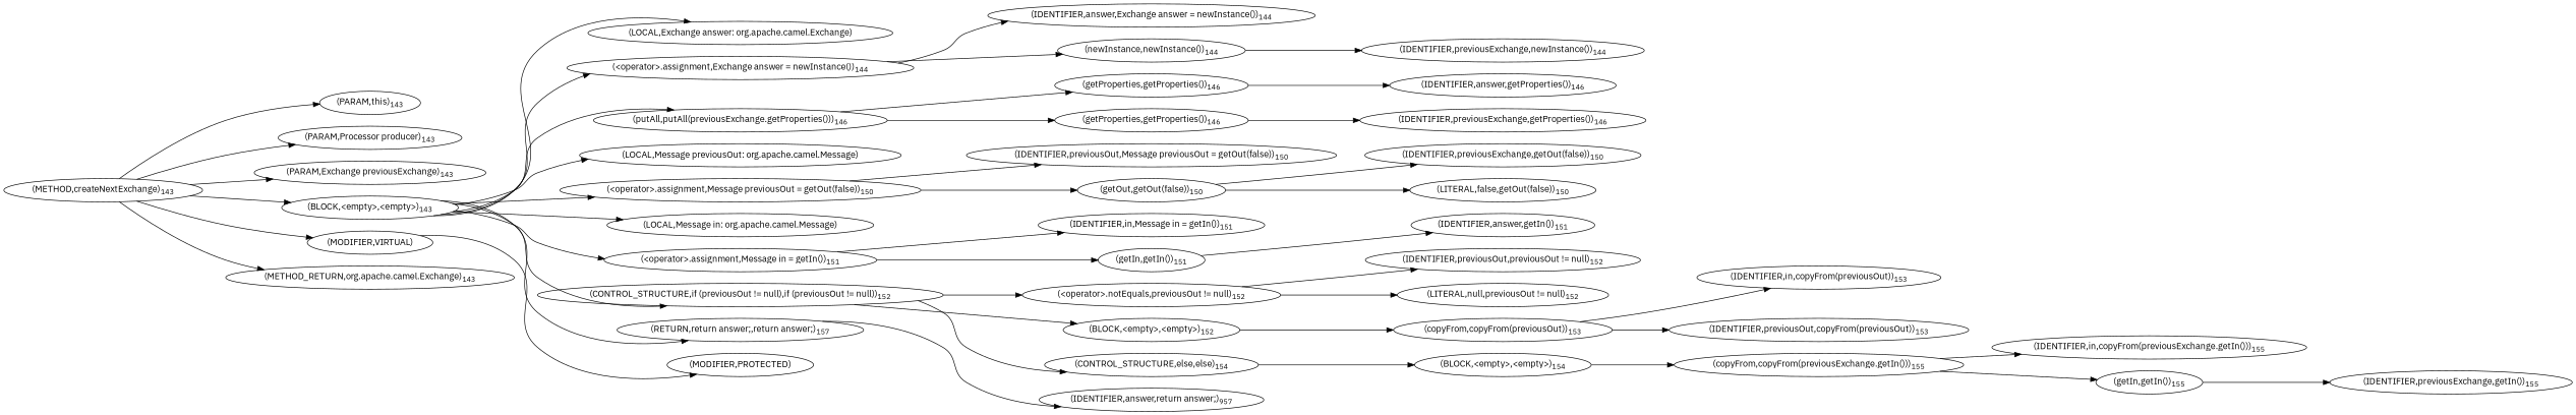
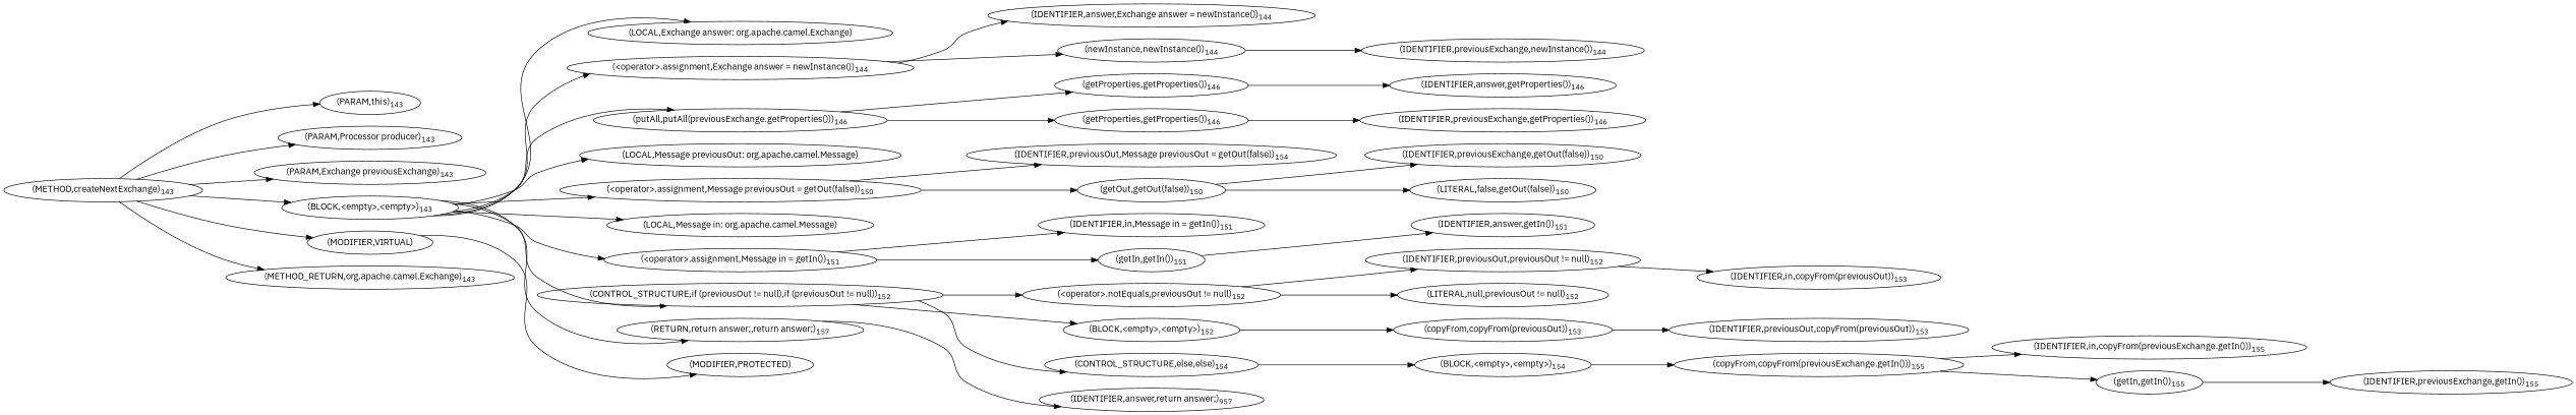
  digraph {
    fontname="IBM Plex Sans"
    rankdir=LR
    node [fontname="IBM Plex Sans"]
    edge [fontname="IBM Plex Sans"]
    n1 [label=<(METHOD,createNextExchange)<SUB>143</SUB>>]
    n2 [label=<(PARAM,this)<SUB>143</SUB>>]
    n3 [label=<(PARAM,Processor producer)<SUB>143</SUB>>]
    n4 [label=<(PARAM,Exchange previousExchange)<SUB>143</SUB>>]
    n5 [label=<(BLOCK,&lt;empty&gt;,&lt;empty&gt;)<SUB>143</SUB>>]
    n6 [label=<(MODIFIER,VIRTUAL)>]
    n7 [label=<(METHOD_RETURN,org.apache.camel.Exchange)<SUB>143</SUB>>]
    n8 [label=<(LOCAL,Exchange answer: org.apache.camel.Exchange)>]
    n9 [label=<(&lt;operator&gt;.assignment,Exchange answer = newInstance())<SUB>144</SUB>>]
    n10 [label=<(putAll,putAll(previousExchange.getProperties()))<SUB>146</SUB>>]
    n11 [label=<(LOCAL,Message previousOut: org.apache.camel.Message)>]
    n12 [label=<(&lt;operator&gt;.assignment,Message previousOut = getOut(false))<SUB>150</SUB>>]
    n13 [label=<(LOCAL,Message in: org.apache.camel.Message)>]
    n14 [label=<(&lt;operator&gt;.assignment,Message in = getIn())<SUB>151</SUB>>]
    n15 [label=<(CONTROL_STRUCTURE,if (previousOut != null),if (previousOut != null))<SUB>152</SUB>>]
    n16 [label=<(RETURN,return answer;,return answer;)<SUB>157</SUB>>]
    n17 [label=<(MODIFIER,PROTECTED)>]
    n18 [label=<(IDENTIFIER,answer,Exchange answer = newInstance())<SUB>144</SUB>>]
    n19 [label=<(newInstance,newInstance())<SUB>144</SUB>>]
    n20 [label=<(getProperties,getProperties())<SUB>146</SUB>>]
    n21 [label=<(getProperties,getProperties())<SUB>146</SUB>>]
-   n22 [label=<(IDENTIFIER,previousOut,Message previousOut = getOut(false))<SUB>150</SUB>>]
+   n22 [label=<(IDENTIFIER,previousOut,Message previousOut = getOut(false))<SUB>154</SUB>>]
    n23 [label=<(getOut,getOut(false))<SUB>150</SUB>>]
    n24 [label=<(IDENTIFIER,in,Message in = getIn())<SUB>151</SUB>>]
    n25 [label=<(getIn,getIn())<SUB>151</SUB>>]
    n26 [label=<(&lt;operator&gt;.notEquals,previousOut != null)<SUB>152</SUB>>]
    n27 [label=<(BLOCK,&lt;empty&gt;,&lt;empty&gt;)<SUB>152</SUB>>]
    n28 [label=<(CONTROL_STRUCTURE,else,else)<SUB>154</SUB>>]
    n29 [label=<(IDENTIFIER,answer,return answer;)<SUB>957</SUB>>]
    n30 [label=<(IDENTIFIER,previousExchange,newInstance())<SUB>144</SUB>>]
    n31 [label=<(IDENTIFIER,answer,getProperties())<SUB>146</SUB>>]
    n32 [label=<(IDENTIFIER,previousExchange,getProperties())<SUB>146</SUB>>]
    n33 [label=<(IDENTIFIER,previousExchange,getOut(false))<SUB>150</SUB>>]
    n34 [label=<(LITERAL,false,getOut(false))<SUB>150</SUB>>]
    n35 [label=<(IDENTIFIER,answer,getIn())<SUB>151</SUB>>]
    n36 [label=<(IDENTIFIER,previousOut,previousOut != null)<SUB>152</SUB>>]
    n37 [label=<(LITERAL,null,previousOut != null)<SUB>152</SUB>>]
    n38 [label=<(copyFrom,copyFrom(previousOut))<SUB>153</SUB>>]
    n39 [label=<(BLOCK,&lt;empty&gt;,&lt;empty&gt;)<SUB>154</SUB>>]
    n40 [label=<(IDENTIFIER,in,copyFrom(previousOut))<SUB>153</SUB>>]
    n41 [label=<(IDENTIFIER,previousOut,copyFrom(previousOut))<SUB>153</SUB>>]
    n42 [label=<(copyFrom,copyFrom(previousExchange.getIn()))<SUB>155</SUB>>]
    n43 [label=<(IDENTIFIER,in,copyFrom(previousExchange.getIn()))<SUB>155</SUB>>]
    n44 [label=<(getIn,getIn())<SUB>155</SUB>>]
    n45 [label=<(IDENTIFIER,previousExchange,getIn())<SUB>155</SUB>>]
    n1 -> n2
    n1 -> n3
    n1 -> n4
    n1 -> n5
    n1 -> n6
    n1 -> n7
    n5 -> n8
    n5 -> n9
    n5 -> n10
    n5 -> n11
    n5 -> n12
    n5 -> n13
    n5 -> n14
    n5 -> n15
    n5 -> n16
    n6 -> n17
    n9 -> n18
    n9 -> n19
    n10 -> n20
    n10 -> n21
    n12 -> n22
    n12 -> n23
    n14 -> n24
    n14 -> n25
    n15 -> n26
    n15 -> n27
    n15 -> n28
    n16 -> n29
    n19 -> n30
    n20 -> n31
    n21 -> n32
    n23 -> n33
    n23 -> n34
    n25 -> n35
    n26 -> n36
    n26 -> n37
    n27 -> n38
    n28 -> n39
-   n38 -> n40
+   n36 -> n40
    n38 -> n41
    n39 -> n42
    n42 -> n43
    n42 -> n44
    n44 -> n45
  }
